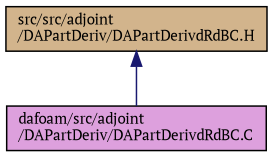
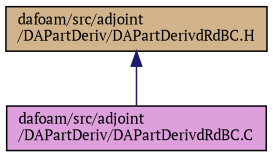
  digraph {
    fontname="PT Serif"
    node [color=black fontname="PT Serif" fontsize=10 shape=record style=filled]
-   n1 [fillcolor=tan fontcolor=black height=0.2 label="src/src/adjoint\l/DAPartDeriv/DAPartDerivdRdBC.H" width=0.4]
+   n1 [fillcolor=tan fontcolor=black height=0.2 label="dafoam/src/adjoint\l/DAPartDeriv/DAPartDerivdRdBC.H" width=0.4]
    n2 [height=0.2 label="dafoam/src/adjoint\l/DAPartDeriv/DAPartDerivdRdBC.C" width=0.4 fillcolor=plum]
    n1 -> n2 [color=midnightblue dir=back fontname="PT Serif" fontsize=10 labelfontname=Helvetica labelfontsize=10 style=solid]
  }
